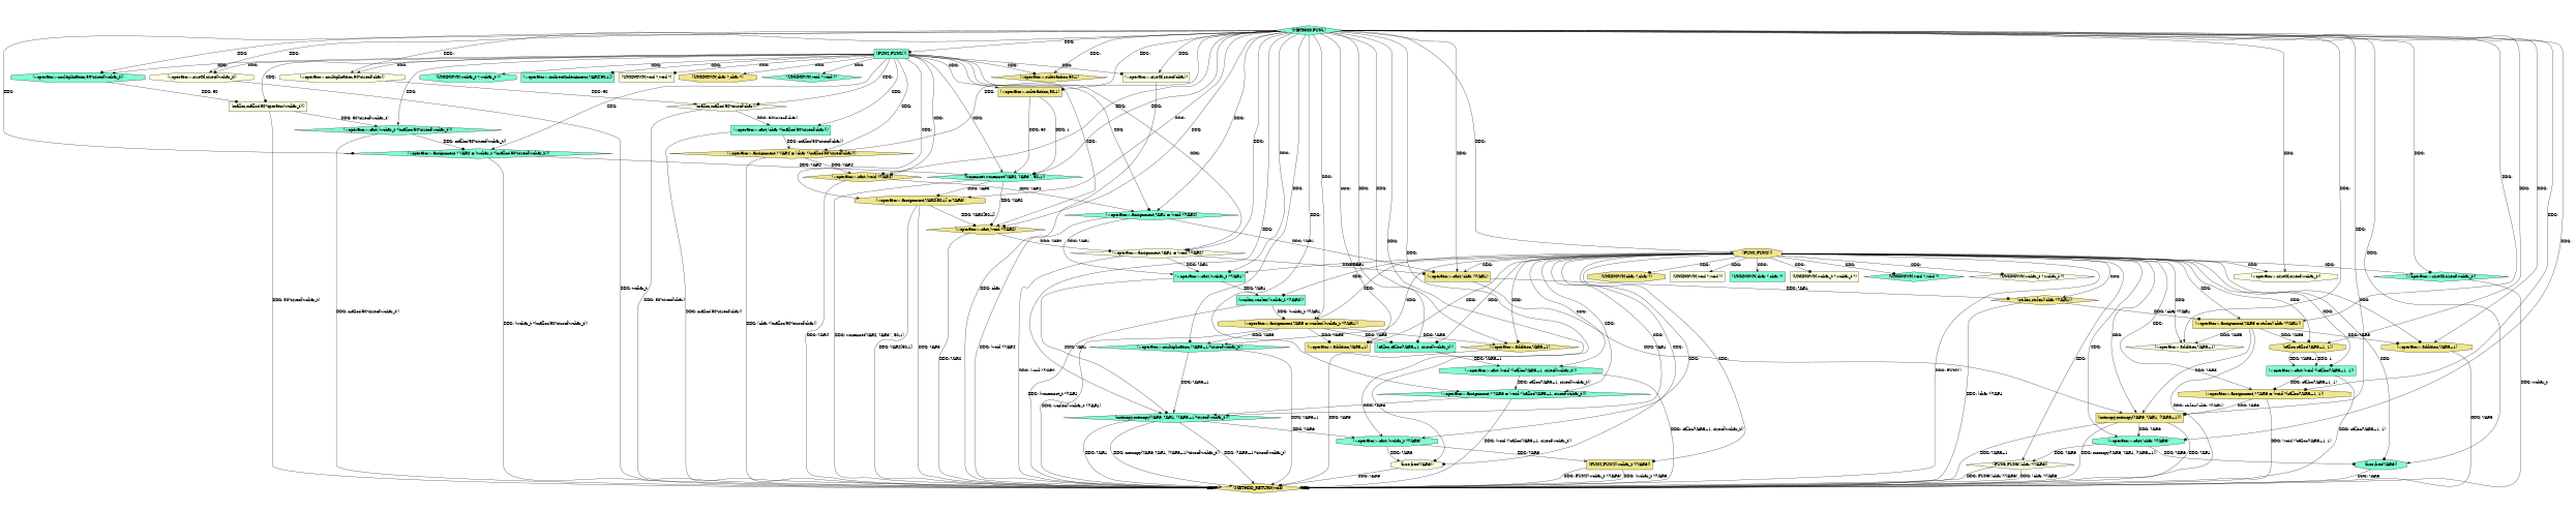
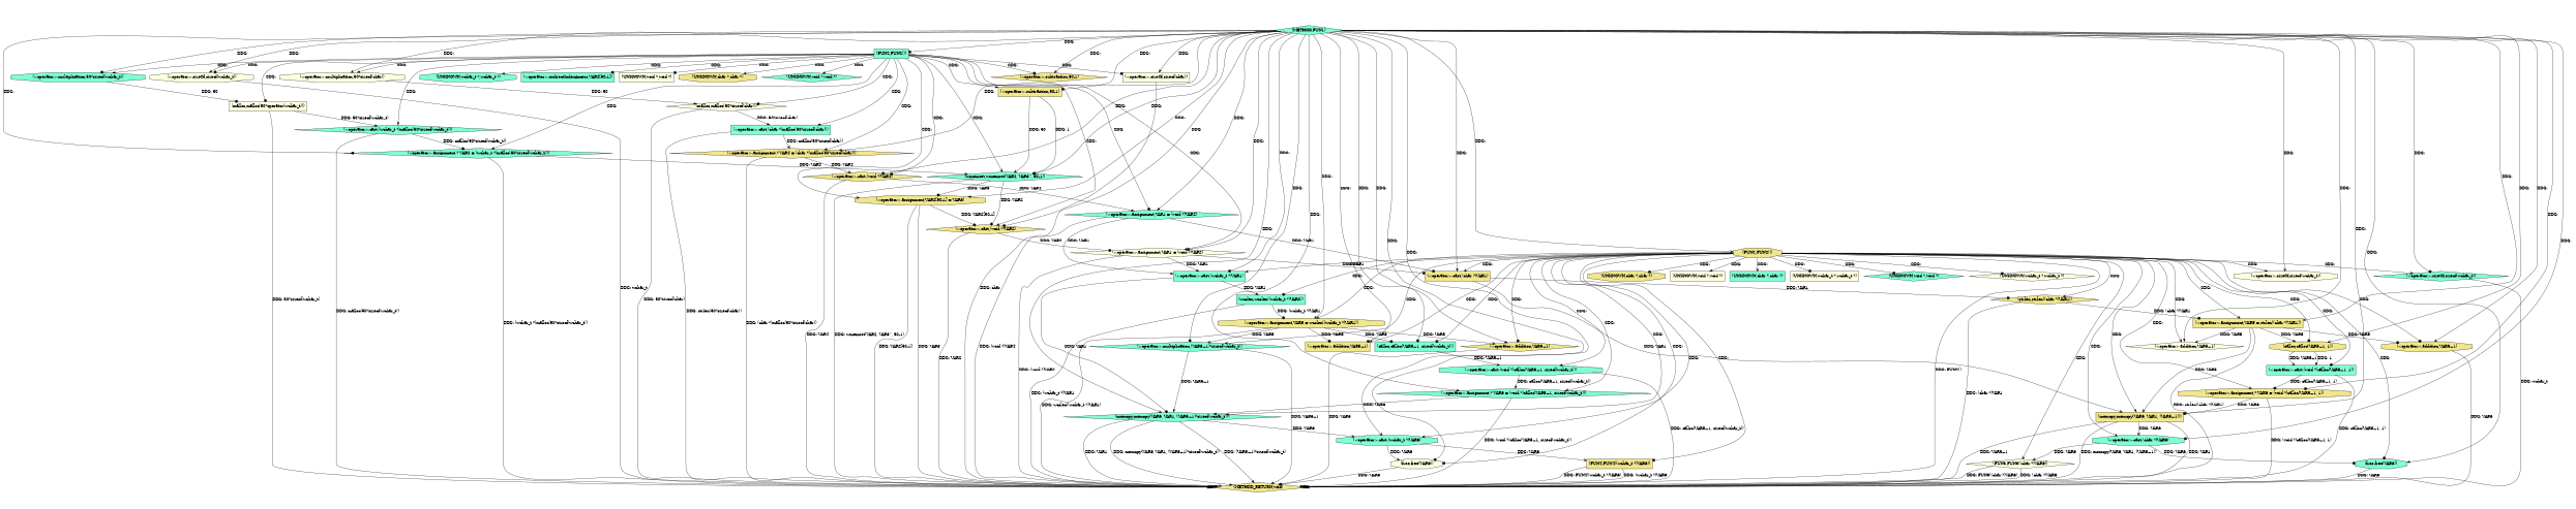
  digraph {
    node [fillcolor=aquamarine shape=diamond style=filled]
    edge [arrowhead=box]
    n1 [label="(METHOD,FUN1)"]
    n2 [label="(FUN2,FUN2())" shape=box]
    n3 [label="(<operator>.assignment,* VAR2 = (wchar_t *)malloc(50*sizeof(wchar_t)))"]
    n4 [label="(<operator>.multiplication,50*sizeof(wchar_t))" shape=octagon]
    n5 [fillcolor=lightyellow label="(<operator>.sizeOf,sizeof(wchar_t))" shape=octagon]
    n6 [label="(wmemset,wmemset(VAR2, VAR3'', 50-1))"]
    n7 [fillcolor=khaki label="(<operator>.subtraction,50-1)" shape=box]
    n8 [fillcolor=khaki label="(<operator>.assignment,VAR2[50-1] = VAR3)" shape=octagon]
    n9 [fillcolor=khaki label="(<operator>.subtraction,50-1)"]
    n10 [fillcolor=lightyellow label="(<operator>.assignment,VAR1 = (void *)VAR2)"]
    n11 [fillcolor=khaki label="(<operator>.cast,(void *)VAR2)"]
    n12 [fillcolor=khaki label="(<operator>.assignment,* VAR4 = (char *)malloc(50*sizeof(char)))"]
    n13 [fillcolor=lightyellow label="(<operator>.multiplication,50*sizeof(char))" shape=octagon]
    n14 [fillcolor=lightyellow label="(<operator>.sizeOf,sizeof(char))" shape=box]
    n15 [label="(<operator>.assignment,VAR1 = (void *)VAR4)"]
    n16 [fillcolor=khaki label="(<operator>.cast,(void *)VAR4)"]
    n17 [fillcolor=khaki label="(FUN2,FUN2())" shape=octagon]
    n18 [fillcolor=khaki label="(<operator>.assignment,VAR5 = strlen((char *)VAR1))" shape=box]
    n19 [fillcolor=khaki label="(<operator>.cast,(char *)VAR1)" shape=box]
    n20 [fillcolor=khaki label="(<operator>.assignment,* VAR6 = (void *)calloc(VAR5+1, 1))" shape=octagon]
    n21 [fillcolor=khaki label="(calloc,calloc(VAR5+1, 1))" shape=octagon]
    n22 [fillcolor=lightyellow label="(<operator>.addition,VAR5+1)"]
    n23 [fillcolor=khaki label="(memcpy,memcpy(VAR6, VAR1, (VAR5+1)))" shape=box]
    n24 [fillcolor=khaki label="(<operator>.addition,VAR5+1)" shape=octagon]
    n25 [label="(<operator>.cast,(char *)VAR6)" shape=octagon]
    n26 [label="(free,free(VAR6))" shape=octagon]
    n27 [fillcolor=khaki label="(<operator>.assignment,VAR5 = wcslen((wchar_t *)VAR1))" shape=octagon]
    n28 [label="(<operator>.cast,(wchar_t *)VAR1)" shape=box]
    n29 [label="(<operator>.assignment,* VAR6 = (void *)calloc(VAR5+1, sizeof(wchar_t)))"]
    n30 [label="(calloc,calloc(VAR5+1, sizeof(wchar_t)))" shape=box]
    n31 [fillcolor=khaki label="(<operator>.addition,VAR5+1)" shape=box]
    n32 [fillcolor=lightyellow label="(<operator>.sizeOf,sizeof(wchar_t))" shape=octagon]
    n33 [label="(memcpy,memcpy(VAR6, VAR1, (VAR5+1)*sizeof(wchar_t)))"]
    n34 [label="(<operator>.multiplication,(VAR5+1)*sizeof(wchar_t))"]
    n35 [fillcolor=khaki label="(<operator>.addition,VAR5+1)"]
    n36 [label="(<operator>.sizeOf,sizeof(wchar_t))"]
    n37 [label="(<operator>.cast,(wchar_t *)VAR6)" shape=octagon]
    n38 [fillcolor=lightyellow label="(free,free(VAR6))" shape=octagon]
    n39 [label="(<operator>.cast,(wchar_t *)malloc(50*sizeof(wchar_t)))"]
    n40 [fillcolor=lightyellow label="(malloc,malloc(50*operator(wchar_t)))" shape=box]
    n41 [label="(<operator>.cast,(char *)malloc(50*sizeof(char)))" shape=box]
    n42 [fillcolor=lightyellow label="(malloc,malloc(50*sizeof(char)))"]
    n43 [label="(UNKNOWN,wchar_t *,wchar_t *)" shape=octagon]
    n44 [label="(<operator>.indirectIndexAccess,VAR2[50-1])" shape=box]
    n45 [fillcolor=lightyellow label="(UNKNOWN,void *,void *)" shape=box]
    n46 [fillcolor=khaki label="(UNKNOWN,char *,char *)" shape=octagon]
    n47 [label="(UNKNOWN,void *,void *)"]
    n48 [fillcolor=khaki label="(METHOD_RETURN,void)"]
    n49 [fillcolor=khaki label="(strlen,strlen((char *)VAR1))"]
    n50 [label="(<operator>.cast,(void *)calloc(VAR5+1, 1))" shape=box]
    n51 [fillcolor=lightyellow label="(FUN3,FUN3((char *)VAR6))"]
    n52 [label="(wcslen,wcslen((wchar_t *)VAR0))" shape=box]
    n53 [label="(<operator>.cast,(void *)calloc(VAR5+1, sizeof(wchar_t)))" shape=octagon]
    n54 [fillcolor=khaki label="(FUN4,FUN4((wchar_t *)VAR6))" shape=box]
    n55 [fillcolor=khaki label="(UNKNOWN,char *,char *)" shape=octagon]
    n56 [fillcolor=lightyellow label="(UNKNOWN,void *,void *)" shape=box]
    n57 [label="(UNKNOWN,char *,char *)" shape=box]
    n58 [fillcolor=lightyellow label="(UNKNOWN,wchar_t *,wchar_t *)" shape=box]
    n59 [label="(UNKNOWN,void *,void *)"]
    n60 [fillcolor=lightyellow label="(UNKNOWN,wchar_t *,wchar_t *)"]
    n1 -> n2 [label="DDG: "]
    n1 -> n3 [label="DDG: "]
    n1 -> n4 [label="DDG: "]
    n1 -> n5 [arrowhead=normal label="DDG: "]
    n1 -> n6 [arrowhead=vee label="DDG: "]
    n1 -> n7 [label="DDG: "]
    n1 -> n8 [arrowhead=normal label="DDG: "]
    n1 -> n9 [arrowhead=vee label="DDG: "]
    n1 -> n10 [label="DDG: "]
    n1 -> n11 [label="DDG: "]
    n1 -> n12 [arrowhead=vee label="DDG: "]
    n1 -> n13 [arrowhead=vee label="DDG: "]
    n1 -> n14 [arrowhead=normal label="DDG: "]
    n1 -> n15 [arrowhead=normal label="DDG: "]
    n1 -> n16 [label="DDG: "]
    n1 -> n17 [arrowhead=vee label="DDG: "]
    n1 -> n18 [arrowhead=vee label="DDG: "]
    n1 -> n19 [arrowhead=normal label="DDG: "]
    n1 -> n20 [label="DDG: "]
    n1 -> n21 [arrowhead=vee label="DDG: "]
    n1 -> n22 [arrowhead=normal label="DDG: "]
    n1 -> n23 [arrowhead=normal label="DDG: "]
    n1 -> n24 [arrowhead=vee label="DDG: "]
    n1 -> n25 [label="DDG: "]
    n1 -> n26 [arrowhead=normal label="DDG: "]
    n1 -> n27 [arrowhead=vee label="DDG: "]
    n1 -> n28 [label="DDG: "]
    n1 -> n29 [arrowhead=normal label="DDG: "]
    n1 -> n30 [label="DDG: "]
    n1 -> n31 [label="DDG: "]
    n1 -> n32 [arrowhead=vee label="DDG: "]
    n1 -> n33 [arrowhead=vee label="DDG: "]
    n1 -> n34 [label="DDG: "]
    n1 -> n35 [arrowhead=normal label="DDG: "]
    n1 -> n36 [label="DDG: "]
    n1 -> n37 [arrowhead=vee label="DDG: "]
    n1 -> n38 [label="DDG: "]
    n2 -> n3 [arrowhead=normal label="CDG: "]
    n2 -> n4 [arrowhead=normal label="CDG: "]
    n2 -> n5 [label="CDG: "]
    n2 -> n6 [arrowhead=vee label="CDG: "]
    n2 -> n7 [arrowhead=normal label="CDG: "]
    n2 -> n8 [arrowhead=vee label="CDG: "]
    n2 -> n9 [label="CDG: "]
    n2 -> n10 [arrowhead=vee label="CDG: "]
    n2 -> n11 [arrowhead=normal label="CDG: "]
    n2 -> n12 [arrowhead=normal label="CDG: "]
    n2 -> n13 [arrowhead=normal label="CDG: "]
    n2 -> n14 [label="CDG: "]
    n2 -> n15 [label="CDG: "]
    n2 -> n16 [label="CDG: "]
    n2 -> n39 [arrowhead=normal label="CDG: "]
    n2 -> n40 [label="CDG: "]
    n2 -> n41 [arrowhead=normal label="CDG: "]
    n2 -> n42 [label="CDG: "]
    n2 -> n43 [arrowhead=vee label="CDG: "]
    n2 -> n44 [label="CDG: "]
    n2 -> n45 [label="CDG: "]
    n2 -> n46 [arrowhead=vee label="CDG: "]
    n2 -> n47 [arrowhead=normal label="CDG: "]
    n3 -> n6 [arrowhead=vee label="DDG: VAR2"]
    n3 -> n48 [label="DDG: (wchar_t *)malloc(50*sizeof(wchar_t))"]
    n4 -> n40 [label="DDG: 50"]
    n5 -> n48 [label="DDG: wchar_t"]
    n6 -> n8 [label="DDG: VAR3"]
    n6 -> n11 [label="DDG: VAR2"]
    n6 -> n48 [arrowhead=vee label="DDG: wmemset(VAR2, VAR3'', 50-1)"]
    n7 -> n6 [arrowhead=vee label="DDG: 50"]
    n7 -> n6 [label="DDG: 1"]
    n8 -> n11 [label="DDG: VAR2[50-1]"]
    n8 -> n48 [arrowhead=vee label="DDG: VAR3"]
    n8 -> n48 [label="DDG: VAR2[50-1]"]
    n10 -> n19 [label="DDG: VAR1"]
    n10 -> n28 [arrowhead=normal label="DDG: VAR1"]
    n10 -> n48 [arrowhead=normal label="DDG: (void *)VAR2"]
    n11 -> n10 [label="DDG: VAR2"]
    n11 -> n48 [arrowhead=normal label="DDG: VAR2"]
    n12 -> n16 [arrowhead=vee label="DDG: VAR4"]
    n12 -> n48 [arrowhead=normal label="DDG: (char *)malloc(50*sizeof(char))"]
    n13 -> n42 [arrowhead=normal label="DDG: 50"]
    n14 -> n48 [label="DDG: char"]
    n15 -> n19 [label="DDG: VAR1"]
    n15 -> n28 [arrowhead=normal label="DDG: VAR1"]
    n15 -> n48 [arrowhead=vee label="DDG: (void *)VAR4"]
    n16 -> n15 [arrowhead=normal label="DDG: VAR4"]
    n16 -> n48 [arrowhead=normal label="DDG: VAR4"]
    n17 -> n18 [arrowhead=vee label="CDG: "]
    n17 -> n19 [arrowhead=vee label="CDG: "]
    n17 -> n20 [arrowhead=vee label="CDG: "]
    n17 -> n21 [label="CDG: "]
    n17 -> n22 [arrowhead=vee label="CDG: "]
    n17 -> n23 [arrowhead=normal label="CDG: "]
    n17 -> n24 [label="CDG: "]
    n17 -> n25 [arrowhead=vee label="CDG: "]
    n17 -> n26 [label="CDG: "]
    n17 -> n27 [arrowhead=vee label="CDG: "]
    n17 -> n28 [arrowhead=vee label="CDG: "]
    n17 -> n29 [arrowhead=vee label="CDG: "]
    n17 -> n30 [label="CDG: "]
    n17 -> n31 [arrowhead=vee label="CDG: "]
    n17 -> n32 [arrowhead=normal label="CDG: "]
    n17 -> n33 [arrowhead=normal label="CDG: "]
    n17 -> n34 [arrowhead=vee label="CDG: "]
    n17 -> n35 [label="CDG: "]
    n17 -> n36 [arrowhead=vee label="CDG: "]
    n17 -> n37 [arrowhead=vee label="CDG: "]
    n17 -> n38 [label="CDG: "]
    n17 -> n48 [arrowhead=normal label="DDG: FUN2()"]
    n17 -> n49 [arrowhead=vee label="CDG: "]
    n17 -> n50 [label="CDG: "]
    n17 -> n51 [arrowhead=vee label="CDG: "]
    n17 -> n52 [label="CDG: "]
    n17 -> n53 [arrowhead=normal label="CDG: "]
    n17 -> n54 [label="CDG: "]
    n17 -> n55 [label="CDG: "]
    n17 -> n56 [arrowhead=normal label="CDG: "]
    n17 -> n57 [arrowhead=vee label="CDG: "]
    n17 -> n58 [label="CDG: "]
    n17 -> n59 [label="CDG: "]
    n17 -> n60 [label="CDG: "]
    n18 -> n21 [arrowhead=normal label="DDG: VAR5"]
    n18 -> n22 [arrowhead=vee label="DDG: VAR5"]
    n18 -> n23 [arrowhead=vee label="DDG: VAR5"]
    n18 -> n24 [label="DDG: VAR5"]
    n18 -> n48 [arrowhead=normal label="DDG: strlen((char *)VAR1)"]
    n19 -> n23 [arrowhead=vee label="DDG: VAR1"]
    n19 -> n49 [label="DDG: VAR1"]
    n20 -> n23 [label="DDG: VAR6"]
    n20 -> n48 [label="DDG: (void *)calloc(VAR5+1, 1)"]
    n21 -> n50 [arrowhead=vee label="DDG: VAR5+1"]
    n21 -> n50 [arrowhead=normal label="DDG: 1"]
    n23 -> n25 [arrowhead=vee label="DDG: VAR6"]
    n23 -> n48 [arrowhead=normal label="DDG: VAR1"]
    n23 -> n48 [arrowhead=normal label="DDG: VAR5+1"]
    n23 -> n48 [arrowhead=normal label="DDG: memcpy(VAR6, VAR1, (VAR5+1))"]
    n24 -> n48 [label="DDG: VAR5"]
    n25 -> n26 [label="DDG: VAR6"]
    n25 -> n51 [arrowhead=vee label="DDG: VAR6"]
    n26 -> n48 [arrowhead=vee label="DDG: VAR6"]
    n27 -> n30 [label="DDG: VAR5"]
    n27 -> n31 [label="DDG: VAR5"]
    n27 -> n34 [arrowhead=vee label="DDG: VAR5"]
    n27 -> n35 [arrowhead=vee label="DDG: VAR5"]
    n27 -> n48 [arrowhead=normal label="DDG: wcslen((wchar_t *)VAR1)"]
    n28 -> n33 [label="DDG: VAR1"]
    n28 -> n52 [arrowhead=normal label="DDG: VAR1"]
    n29 -> n33 [arrowhead=normal label="DDG: VAR6"]
    n29 -> n48 [label="DDG: (void *)calloc(VAR5+1, sizeof(wchar_t))"]
    n30 -> n53 [arrowhead=vee label="DDG: VAR5+1"]
    n33 -> n37 [arrowhead=vee label="DDG: VAR6"]
    n33 -> n48 [arrowhead=vee label="DDG: VAR1"]
    n33 -> n48 [arrowhead=normal label="DDG: memcpy(VAR6, VAR1, (VAR5+1)*sizeof(wchar_t))"]
    n33 -> n48 [arrowhead=normal label="DDG: (VAR5+1)*sizeof(wchar_t)"]
    n34 -> n33 [arrowhead=normal label="DDG: VAR5+1"]
    n34 -> n48 [arrowhead=normal label="DDG: VAR5+1"]
    n35 -> n48 [arrowhead=vee label="DDG: VAR5"]
    n36 -> n48 [arrowhead=normal label="DDG: wchar_t"]
    n37 -> n38 [arrowhead=vee label="DDG: VAR6"]
    n37 -> n54 [arrowhead=vee label="DDG: VAR6"]
    n38 -> n48 [label="DDG: VAR6"]
    n39 -> n3 [label="DDG: malloc(50*sizeof(wchar_t))"]
    n39 -> n48 [label="DDG: malloc(50*sizeof(wchar_t))"]
    n40 -> n39 [arrowhead=normal label="DDG: 50*sizeof(wchar_t)"]
    n40 -> n48 [arrowhead=normal label="DDG: 50*sizeof(wchar_t)"]
    n41 -> n12 [arrowhead=vee label="DDG: malloc(50*sizeof(char))"]
-   n41 -> n48 [arrowhead=vee label="DDG: malloc(50*sizeof(char))"]
+   n41 -> n48 [arrowhead=vee label="DDG: strlen(50*sizeof(char))"]
    n42 -> n41 [arrowhead=normal label="DDG: 50*sizeof(char)"]
    n42 -> n48 [arrowhead=normal label="DDG: 50*sizeof(char)"]
    n49 -> n18 [label="DDG: (char *)VAR1"]
    n49 -> n48 [arrowhead=vee label="DDG: (char *)VAR1"]
    n50 -> n20 [label="DDG: calloc(VAR5+1, 1)"]
    n50 -> n48 [label="DDG: calloc(VAR5+1, 1)"]
    n51 -> n48 [label="DDG: (char *)VAR6"]
    n51 -> n48 [arrowhead=vee label="DDG: FUN3((char *)VAR6)"]
    n52 -> n27 [label="DDG: (wchar_t *)VAR1"]
-   n52 -> n48 [arrowhead=vee label="DDG: (wmemset_t *)VAR1"]
+   n52 -> n48 [arrowhead=vee label="DDG: (wchar_t *)VAR1"]
    n53 -> n29 [arrowhead=normal label="DDG: calloc(VAR5+1, sizeof(wchar_t))"]
    n53 -> n48 [label="DDG: calloc(VAR5+1, sizeof(wchar_t))"]
    n54 -> n48 [arrowhead=normal label="DDG: (wchar_t *)VAR6"]
    n54 -> n48 [arrowhead=normal label="DDG: FUN4((wchar_t *)VAR6)"]
  }
